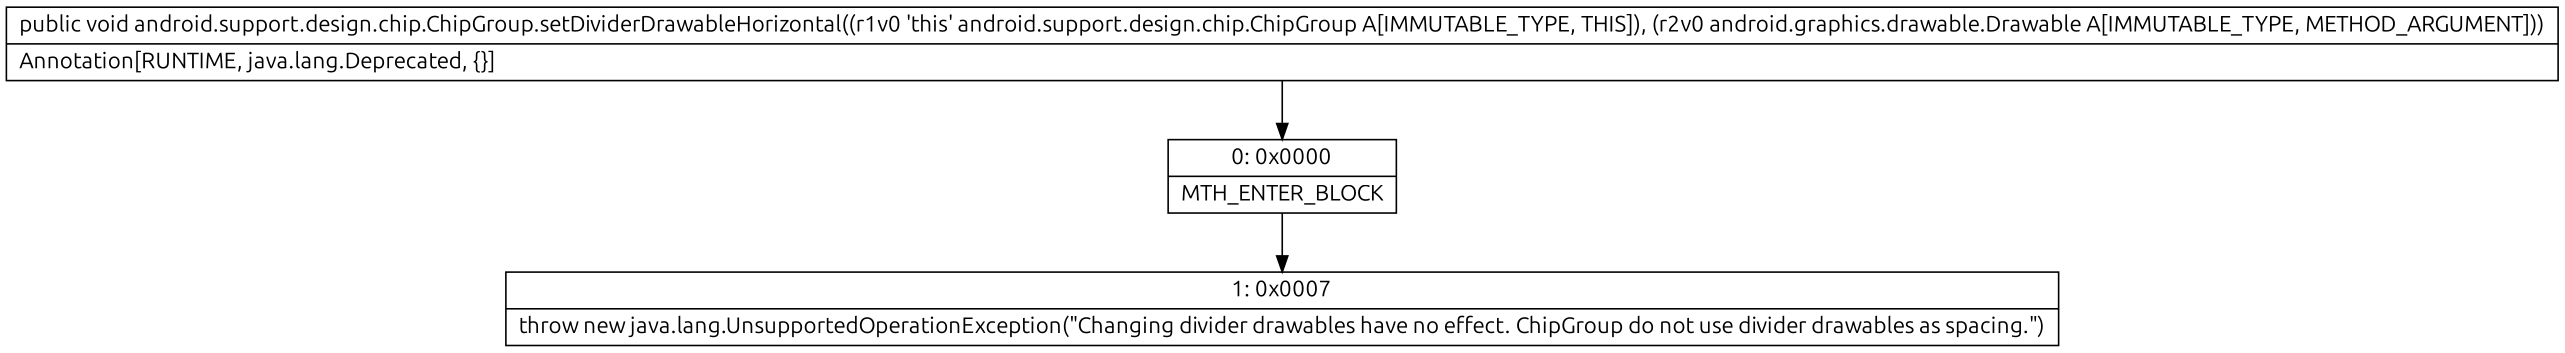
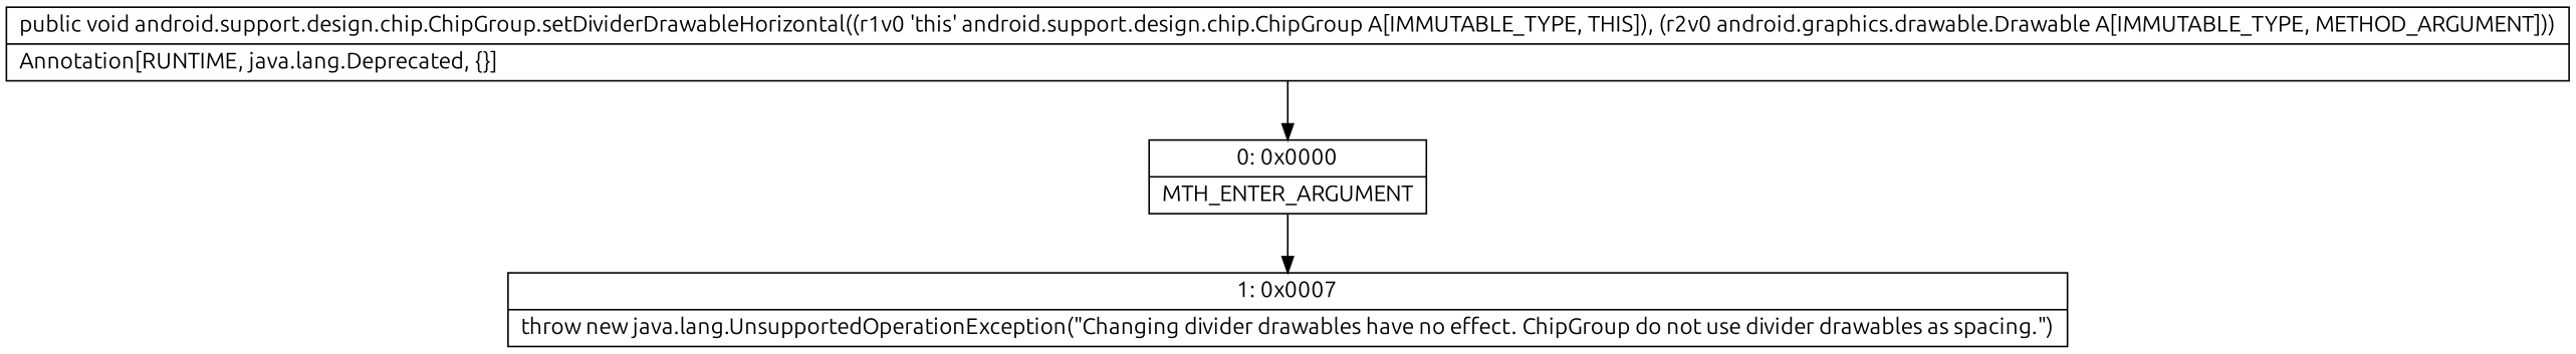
  digraph {
    fontname=Ubuntu
    node [shape=record fontname=Ubuntu]
    edge [fontname=Ubuntu]
-   n1 [label="{0\:\ 0x0000|MTH_ENTER_BLOCK\l}"]
+   n1 [label="{0\:\ 0x0000|MTH_ENTER_ARGUMENT\l}"]
    n2 [label="{1\:\ 0x0007|throw new java.lang.UnsupportedOperationException(\"Changing divider drawables have no effect. ChipGroup do not use divider drawables as spacing.\")\l}"]
    n3 [label="{public void android.support.design.chip.ChipGroup.setDividerDrawableHorizontal((r1v0 'this' android.support.design.chip.ChipGroup A[IMMUTABLE_TYPE, THIS]), (r2v0 android.graphics.drawable.Drawable A[IMMUTABLE_TYPE, METHOD_ARGUMENT]))  | Annotation[RUNTIME, java.lang.Deprecated, \{\}]\l}"]
    n1 -> n2
    n3 -> n1
  }
